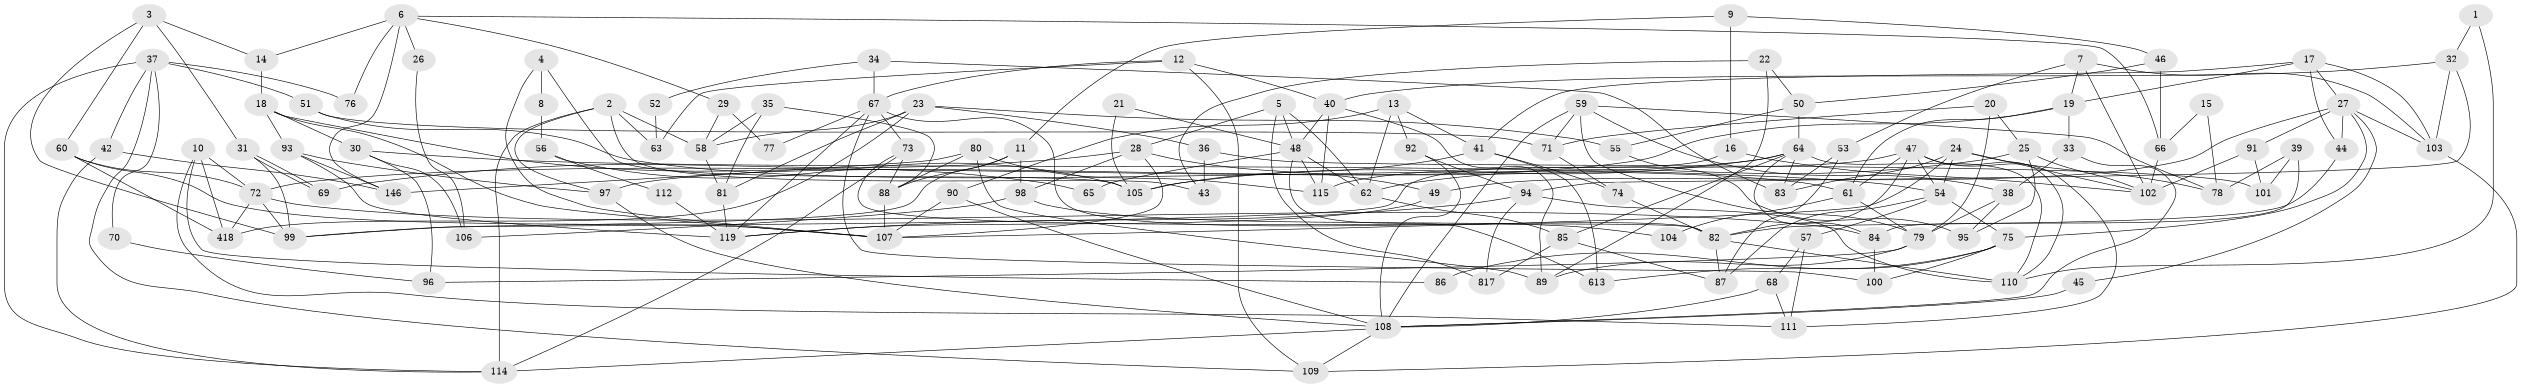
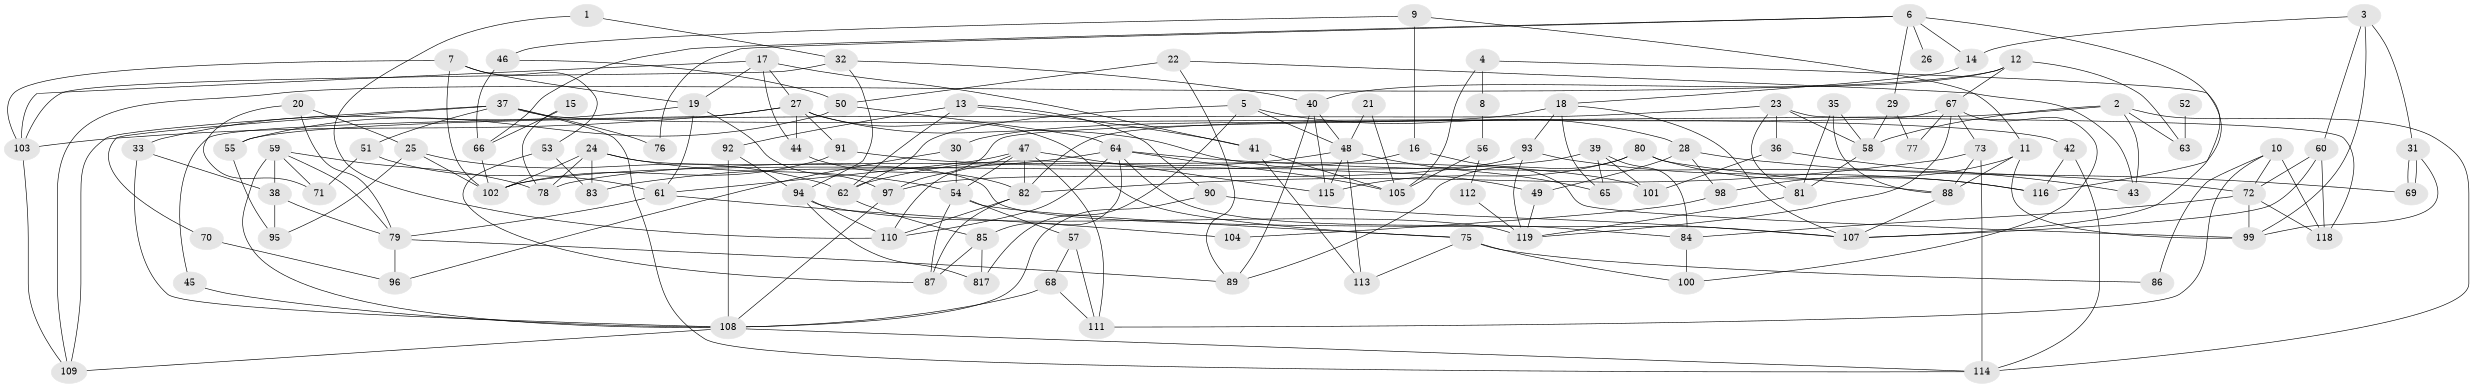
  graph {
    node [color=gray90 style=filled]
    1
    32
    110
    103
    40
    94
    2
    43
    58
    63
    97
    114
    81
    108
    3
    14
    31
    60
    99
    18
    69
    107
    72
-   118 [label=418]
+   118
    4
    8
    105
    56
    5
    28
    48
    62
    n33 [label=817]
    98
    49
    65
    115
-   113 [label=613]
+   113
    85
    6
    26
    29
    66
    76
-   116 [label=146]
-   106
+   116
    77
    102
    7
    19
    53
    33
    61
    83
    87
    109
    38
    79
    95
    112
    9
    11
    16
    46
    88
    50
    10
    86
    111
    84
    104
    12
    67
    89
    82
    119
    73
    100
    13
    41
    90
    92
-   74
    30
    93
    15
    78
    17
    27
    44
    45
    75
    91
    54
    96
    20
    25
    71
    21
    22
    55
    64
    23
    36
    101
    24
    57
-   34
    52
    35
    37
    42
    51
    70
    39
    47
    68
    59
    80
    1 -- 32
    1 -- 110
    32 -- 103
    32 -- 40
    32 -- 94
    103 -- 109
    40 -- 48
    40 -- 115
    40 -- 89
    94 -- 110
    94 -- n33
    94 -- 119
    2 -- 43
    2 -- 58
    2 -- 63
    2 -- 97
    2 -- 114
    58 -- 81
    97 -- 108
    81 -- 119
    108 -- 114
    108 -- 109
    3 -- 14
    3 -- 31
    3 -- 60
    3 -- 99
    14 -- 18
    31 -- 99
    31 -- 69
    31 -- 69
    60 -- 107
    60 -- 72
    60 -- 118
    18 -- 107
    18 -- 65
    18 -- 30
    18 -- 93
    72 -- 99
    72 -- 118
    72 -- 84
    4 -- 107
    4 -- 8
    4 -- 105
    8 -- 56
    56 -- 105
    56 -- 112
    5 -- 28
    5 -- 48
    5 -- 62
    5 -- n33
    28 -- 69
-   28 -- 107
    28 -- 98
    28 -- 49
    48 -- 62
    48 -- 65
    48 -- 115
    48 -- 113
    62 -- 85
-   98 -- 106
    98 -- 104
    49 -- 119
    85 -- n33
    85 -- 87
    6 -- 14
    6 -- 26
    6 -- 29
    6 -- 66
    6 -- 76
    6 -- 116
-   26 -- 106
    29 -- 58
    29 -- 77
    66 -- 102
    7 -- 103
    7 -- 102
    7 -- 19
    7 -- 53
    19 -- 97
    19 -- 33
    19 -- 61
    53 -- 83
    53 -- 87
    33 -- 108
    33 -- 38
    61 -- 79
    61 -- 104
    38 -- 79
    38 -- 95
    79 -- 89
    79 -- 96
    112 -- 119
    9 -- 11
    9 -- 16
    9 -- 46
    11 -- 99
    11 -- 98
    11 -- 88
    16 -- 99
    16 -- 102
    46 -- 66
    46 -- 50
    88 -- 107
    50 -- 55
    50 -- 64
    10 -- 72
    10 -- 118
    10 -- 86
    10 -- 111
    84 -- 100
    12 -- 40
    12 -- 63
    12 -- 109
    12 -- 67
    67 -- 77
    67 -- 82
    67 -- 119
    67 -- 73
    67 -- 100
    82 -- 110
    82 -- 87
    73 -- 114
    73 -- 88
    73 -- 82
    13 -- 62
    13 -- 41
    13 -- 90
    13 -- 92
    41 -- 105
    41 -- 113
-   41 -- 74
    90 -- 108
    90 -- 107
    92 -- 94
    92 -- 108
-   74 -- 82
-   30 -- 106
    30 -- 54
    30 -- 96
    93 -- 97
    93 -- 116
    93 -- 119
    15 -- 66
    15 -- 78
    17 -- 103
    17 -- 19
    17 -- 41
    17 -- 27
    17 -- 44
    27 -- 103
    27 -- 49
    27 -- 44
    27 -- 45
    27 -- 75
    27 -- 91
    44 -- 82
    45 -- 108
    75 -- 113
    75 -- 86
    75 -- 100
    91 -- 102
    91 -- 101
    54 -- 87
    54 -- 75
    54 -- 57
    20 -- 79
    20 -- 25
    20 -- 71
    25 -- 62
    25 -- 102
    25 -- 95
-   71 -- 74
    21 -- 105
    21 -- 48
    22 -- 43
    22 -- 50
    22 -- 89
    55 -- 95
    64 -- 110
    64 -- 72
    64 -- 105
    64 -- 85
    64 -- 83
    64 -- 84
    23 -- 58
    23 -- 81
    23 -- 118
    23 -- 55
    23 -- 36
    36 -- 43
    36 -- 101
    24 -- 107
    24 -- 102
    24 -- 83
    24 -- 78
    24 -- 54
    57 -- 111
    57 -- 68
-   34 -- 83
-   34 -- 67
-   34 -- 52
    52 -- 63
    35 -- 58
    35 -- 81
    35 -- 88
    37 -- 114
    37 -- 76
    37 -- 109
    37 -- 42
    37 -- 51
    37 -- 70
    42 -- 114
    42 -- 116
    51 -- 61
    51 -- 71
    70 -- 96
+   39 -- 65
    39 -- 84
    39 -- 78
    39 -- 101
    47 -- 110
    47 -- 115
    47 -- 61
    47 -- 111
    47 -- 82
    47 -- 54
    68 -- 108
    68 -- 111
    59 -- 108
    59 -- 38
    59 -- 79
    59 -- 78
    59 -- 71
    80 -- 115
    80 -- 116
    80 -- 88
    80 -- 89
  }
